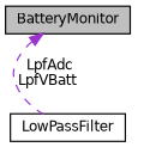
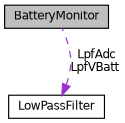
  digraph {
    node [color=black fontname=Helvetica fontsize=10 shape=record style=filled]
    n1 [fillcolor=grey75 fontcolor=black height=0.2 label=BatteryMonitor width=0.4]
    n2 [fillcolor=white height=0.2 label=LowPassFilter width=0.4]
-   n1 -> n2 [color=darkorchid3 dir=back fontname=Helvetica fontsize=10 label=" LpfAdc\nLpfVBatt" labelfontname=Helvetica labelfontsize=10 style=dashed]
+   n2 -> n1 [color=darkorchid3 dir=back fontname=Helvetica fontsize=10 label=" LpfAdc\nLpfVBatt" labelfontname=Helvetica labelfontsize=10 style=dashed]
  }
